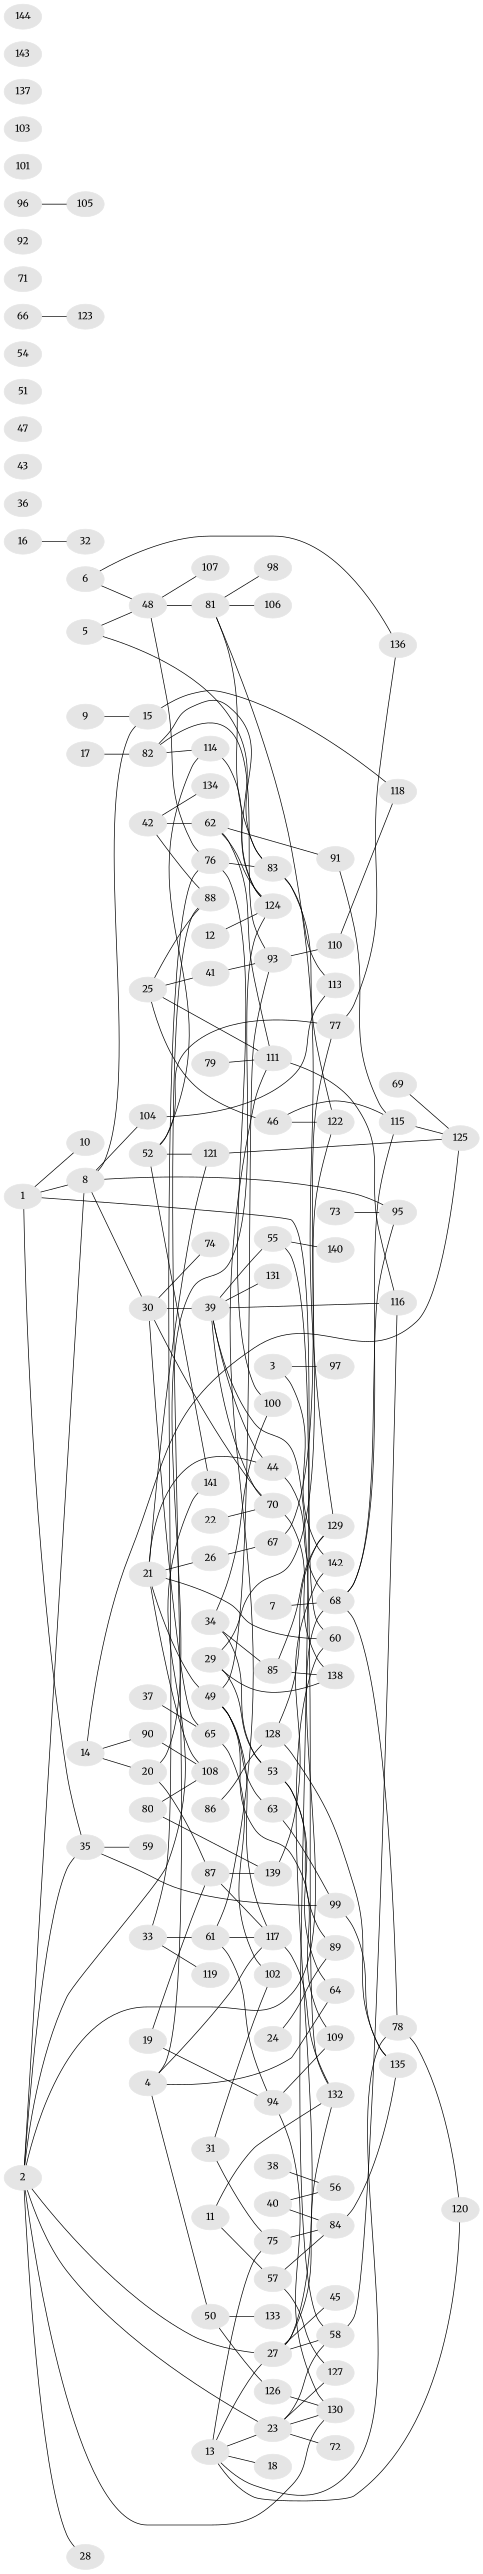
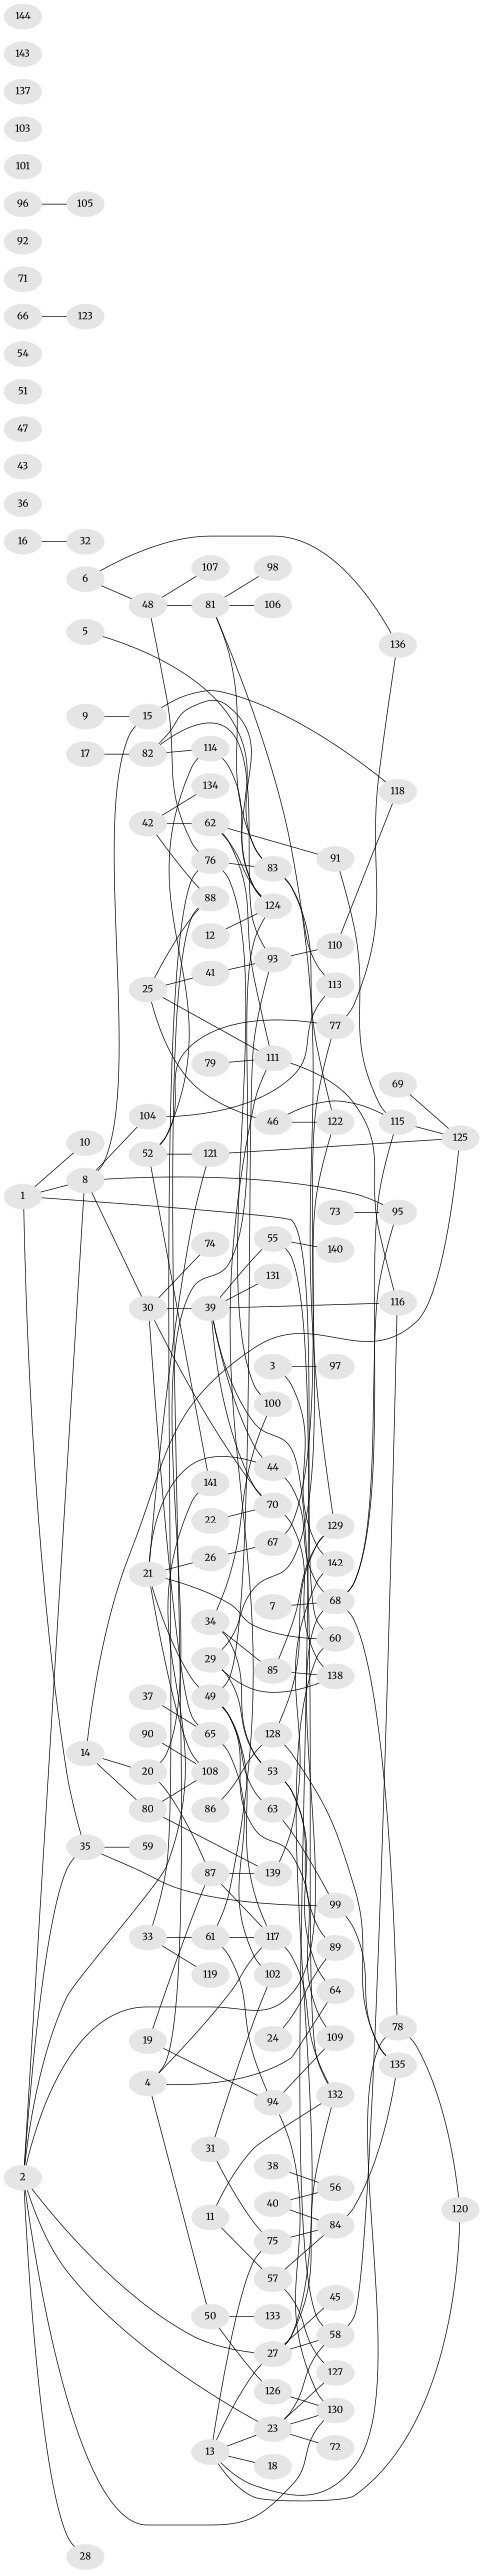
  graph {
    fontname=Merriweather
    rankdir=LR
    node [color=gray90 fontname=Merriweather style=filled]
    edge [fontname=Merriweather]
    1
    8
    10
    35
    60
    15
    30
    95
    104
    59
    99
    2
    23
    27
    28
    68
    130
    141
    58
    72
    127
    132
    45
    78
    115
    3
    97
    142
    4
    50
    64
    88
    117
    126
    133
    5
    48
    124
    76
    81
    107
    6
    136
    7
    118
    70
    39
    65
    74
    113
    9
    11
    57
    84
    12
    13
    18
    75
    120
    14
    20
    80
    125
    87
    108
    139
    16
    32
    17
    82
    93
    114
    83
    19
    94
    109
    21
    26
    44
    49
    121
    67
    63
    22
    138
    116
    24
    89
    25
    41
    46
    111
    122
    77
    29
    53
    55
    131
    102
    31
    33
    61
    119
    100
    34
    85
    129
    135
    36
    37
    38
    56
    140
    40
    110
    42
    62
    134
    91
    43
    47
    98
    106
    51
    52
    54
    66
    123
    69
    71
    73
    79
    86
    128
    90
    92
    96
    105
    101
    103
    137
    143
    144
    1 -- 8
    1 -- 10
    1 -- 35
    1 -- 60
    8 -- 15
    8 -- 30
    8 -- 95
    8 -- 104
    35 -- 59
    35 -- 99
    15 -- 118
    30 -- 70
    30 -- 39
    30 -- 65
    30 -- 74
    104 -- 113
    99 -- 135
    2 -- 8
    2 -- 35
    2 -- 23
    2 -- 27
    2 -- 28
    2 -- 68
    2 -- 130
    2 -- 141
    23 -- 130
    23 -- 58
    23 -- 72
    23 -- 127
    27 -- 60
    27 -- 58
    27 -- 132
    27 -- 45
    68 -- 95
    68 -- 78
    68 -- 115
    58 -- 116
    78 -- 120
    115 -- 125
    3 -- 97
    3 -- 142
    4 -- 50
    4 -- 64
    4 -- 88
    4 -- 117
    50 -- 126
    50 -- 133
    117 -- 132
    126 -- 130
-   5 -- 48
    5 -- 124
    48 -- 76
    48 -- 81
    48 -- 107
    76 -- 83
    76 -- 100
    81 -- 83
    81 -- 129
    81 -- 98
    81 -- 106
    6 -- 48
    6 -- 136
    7 -- 68
    70 -- 138
    39 -- 132
    39 -- 70
    39 -- 44
    39 -- 116
    39 -- 55
    39 -- 131
    65 -- 102
    9 -- 15
    11 -- 132
    11 -- 57
    57 -- 127
    57 -- 84
    84 -- 135
    12 -- 124
    13 -- 23
    13 -- 27
    13 -- 78
    13 -- 18
    13 -- 75
    13 -- 120
    75 -- 84
    14 -- 20
-   14 -- 90
+   14 -- 80
    14 -- 125
    20 -- 124
    20 -- 87
    80 -- 108
    80 -- 139
    87 -- 117
    87 -- 139
    139 -- 142
    16 -- 32
    17 -- 82
    82 -- 93
    82 -- 114
    82 -- 83
    93 -- 110
    114 -- 124
    83 -- 113
    83 -- 122
    19 -- 87
    19 -- 94
    94 -- 130
    94 -- 109
    21 -- 60
    21 -- 108
    21 -- 26
    21 -- 44
    21 -- 49
    21 -- 121
    26 -- 67
    44 -- 68
    49 -- 117
    49 -- 93
    49 -- 109
    49 -- 63
    121 -- 125
    67 -- 77
    63 -- 99
    22 -- 70
    24 -- 89
    25 -- 88
    25 -- 41
    25 -- 46
    25 -- 111
    41 -- 93
    46 -- 115
    46 -- 122
    111 -- 116
    77 -- 136
    29 -- 138
    29 -- 122
    29 -- 53
    53 -- 64
    53 -- 89
    55 -- 58
    55 -- 140
    31 -- 75
    31 -- 102
    33 -- 76
    33 -- 61
    33 -- 119
    61 -- 117
    61 -- 94
    61 -- 111
    34 -- 53
    34 -- 100
    34 -- 85
    85 -- 138
    85 -- 129
    37 -- 65
    38 -- 56
    40 -- 84
    40 -- 56
    110 -- 118
    42 -- 88
    42 -- 62
    42 -- 134
    62 -- 124
    62 -- 111
    62 -- 91
    91 -- 115
    52 -- 141
    52 -- 114
    52 -- 121
    52 -- 77
    66 -- 123
    69 -- 125
    73 -- 95
    79 -- 111
    86 -- 128
    128 -- 129
    128 -- 135
    90 -- 108
    96 -- 105
  }
